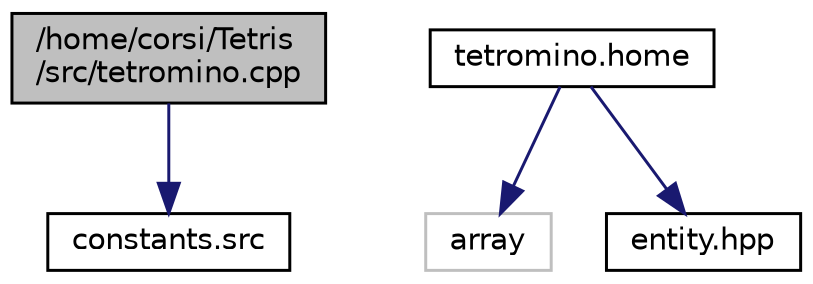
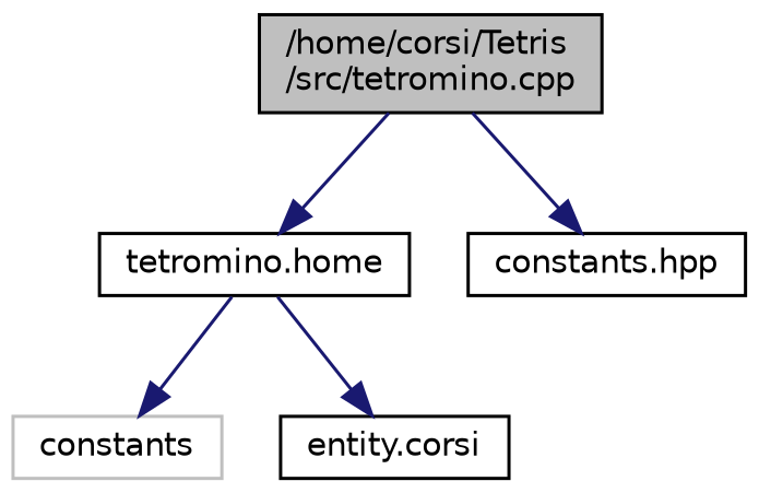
  digraph {
    node [color=black fillcolor=white fontname=Helvetica fontsize=10 shape=record style=filled]
    edge [color=midnightblue fontname=Helvetica fontsize=10 labelfontname=Helvetica labelfontsize=10 style=solid]
    n1 [fillcolor=grey75 fontcolor=black height=0.2 label="/home/corsi/Tetris\l/src/tetromino.cpp" width=0.4]
    n2 [height=0.2 label="tetromino.home" width=0.4]
-   n3 [height=0.2 label="constants.src" width=0.4]
-   n4 [color=grey75 height=0.2 label=array width=0.4]
-   n5 [height=0.2 label="entity.hpp" width=0.4]
+   n3 [height=0.2 label="constants.hpp" width=0.4]
+   n4 [color=grey75 height=0.2 label=constants width=0.4]
+   n5 [height=0.2 label="entity.corsi" width=0.4]
+   n1 -> n2
    n1 -> n3
    n2 -> n4
    n2 -> n5
  }
